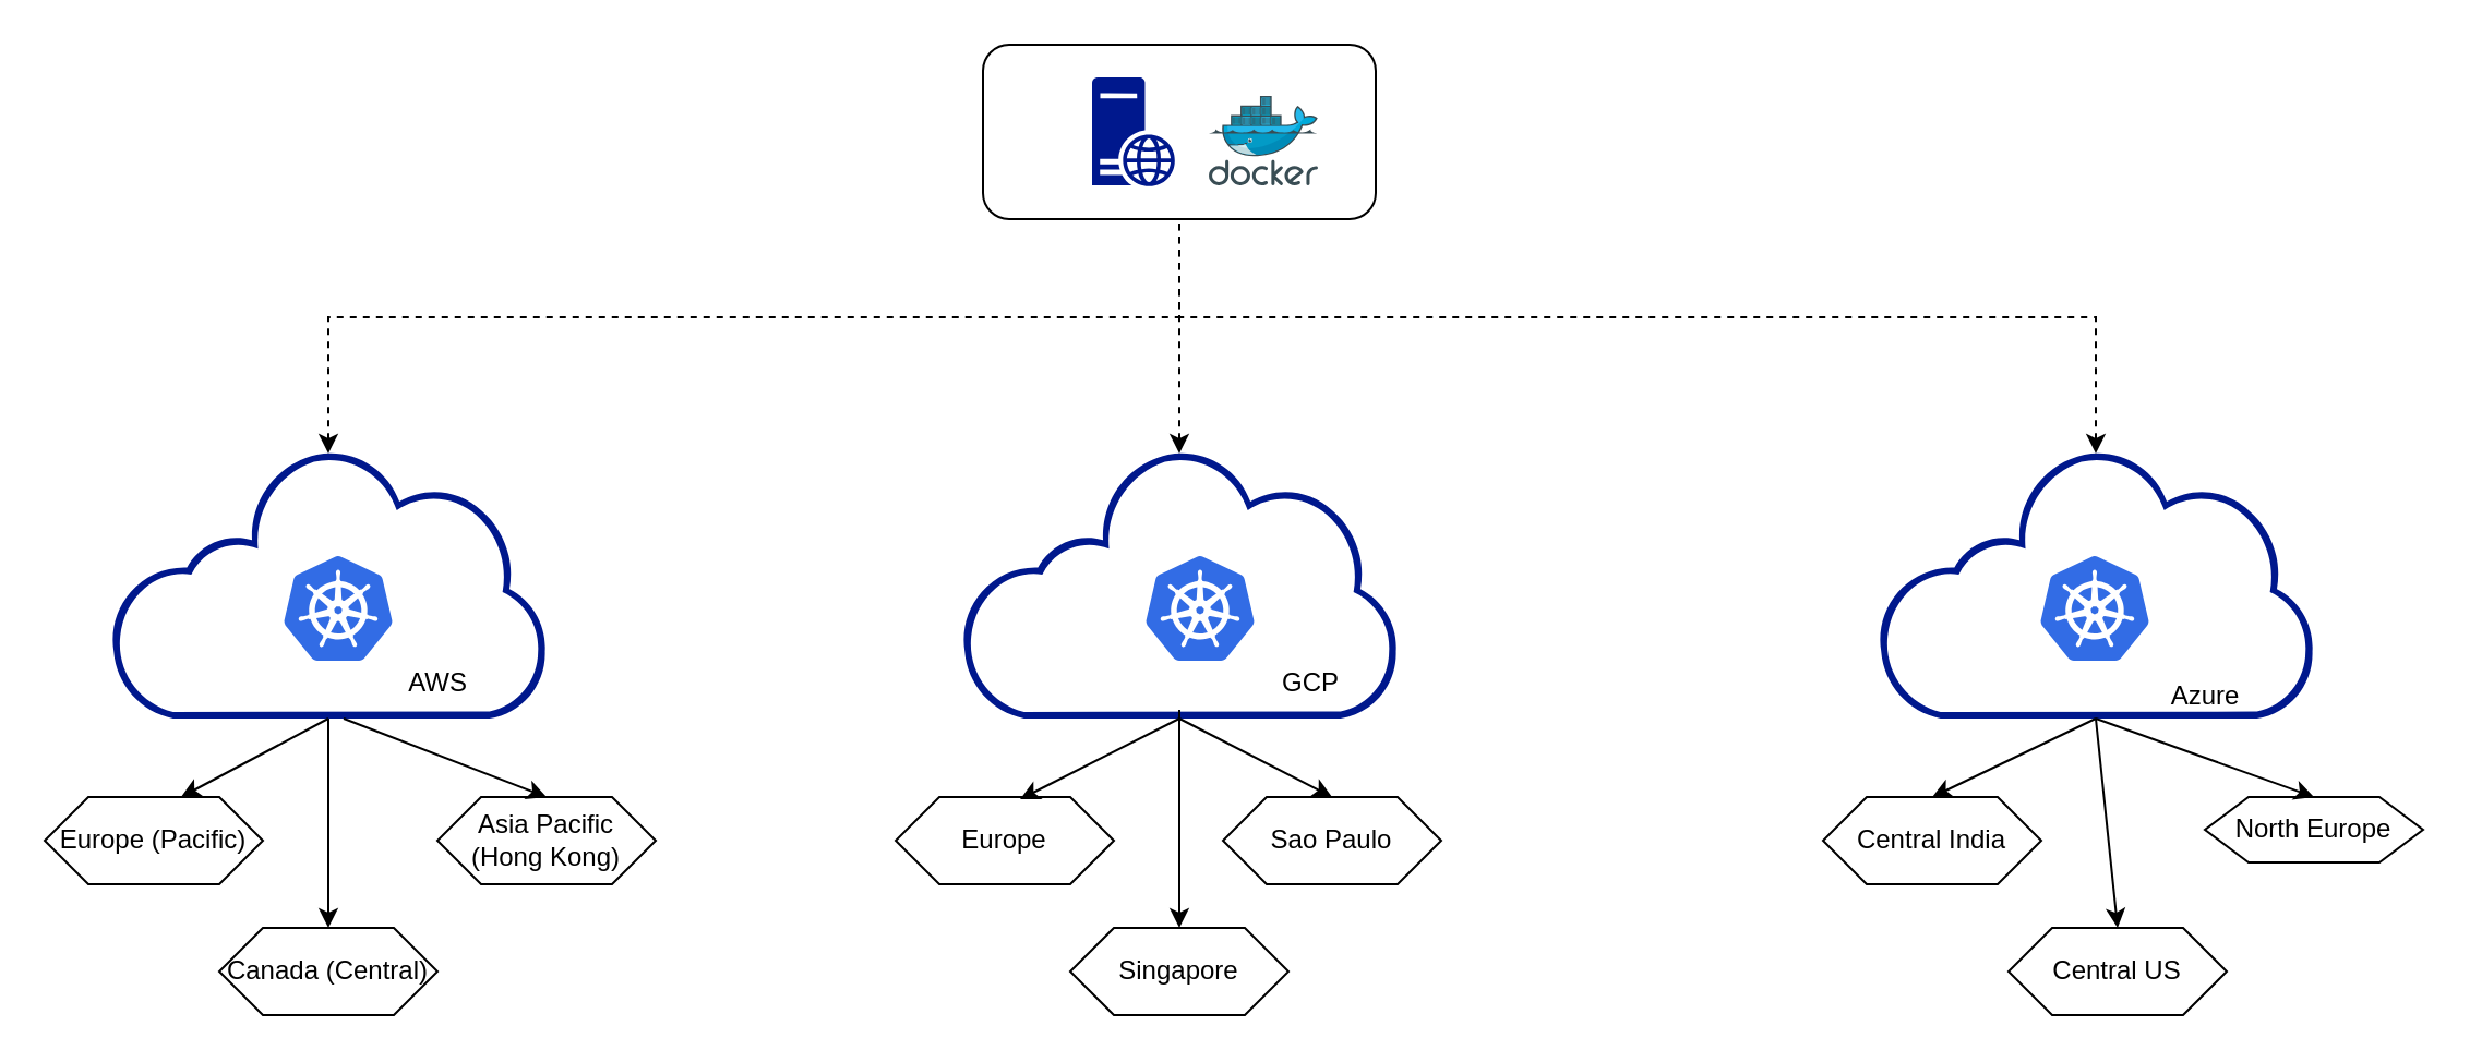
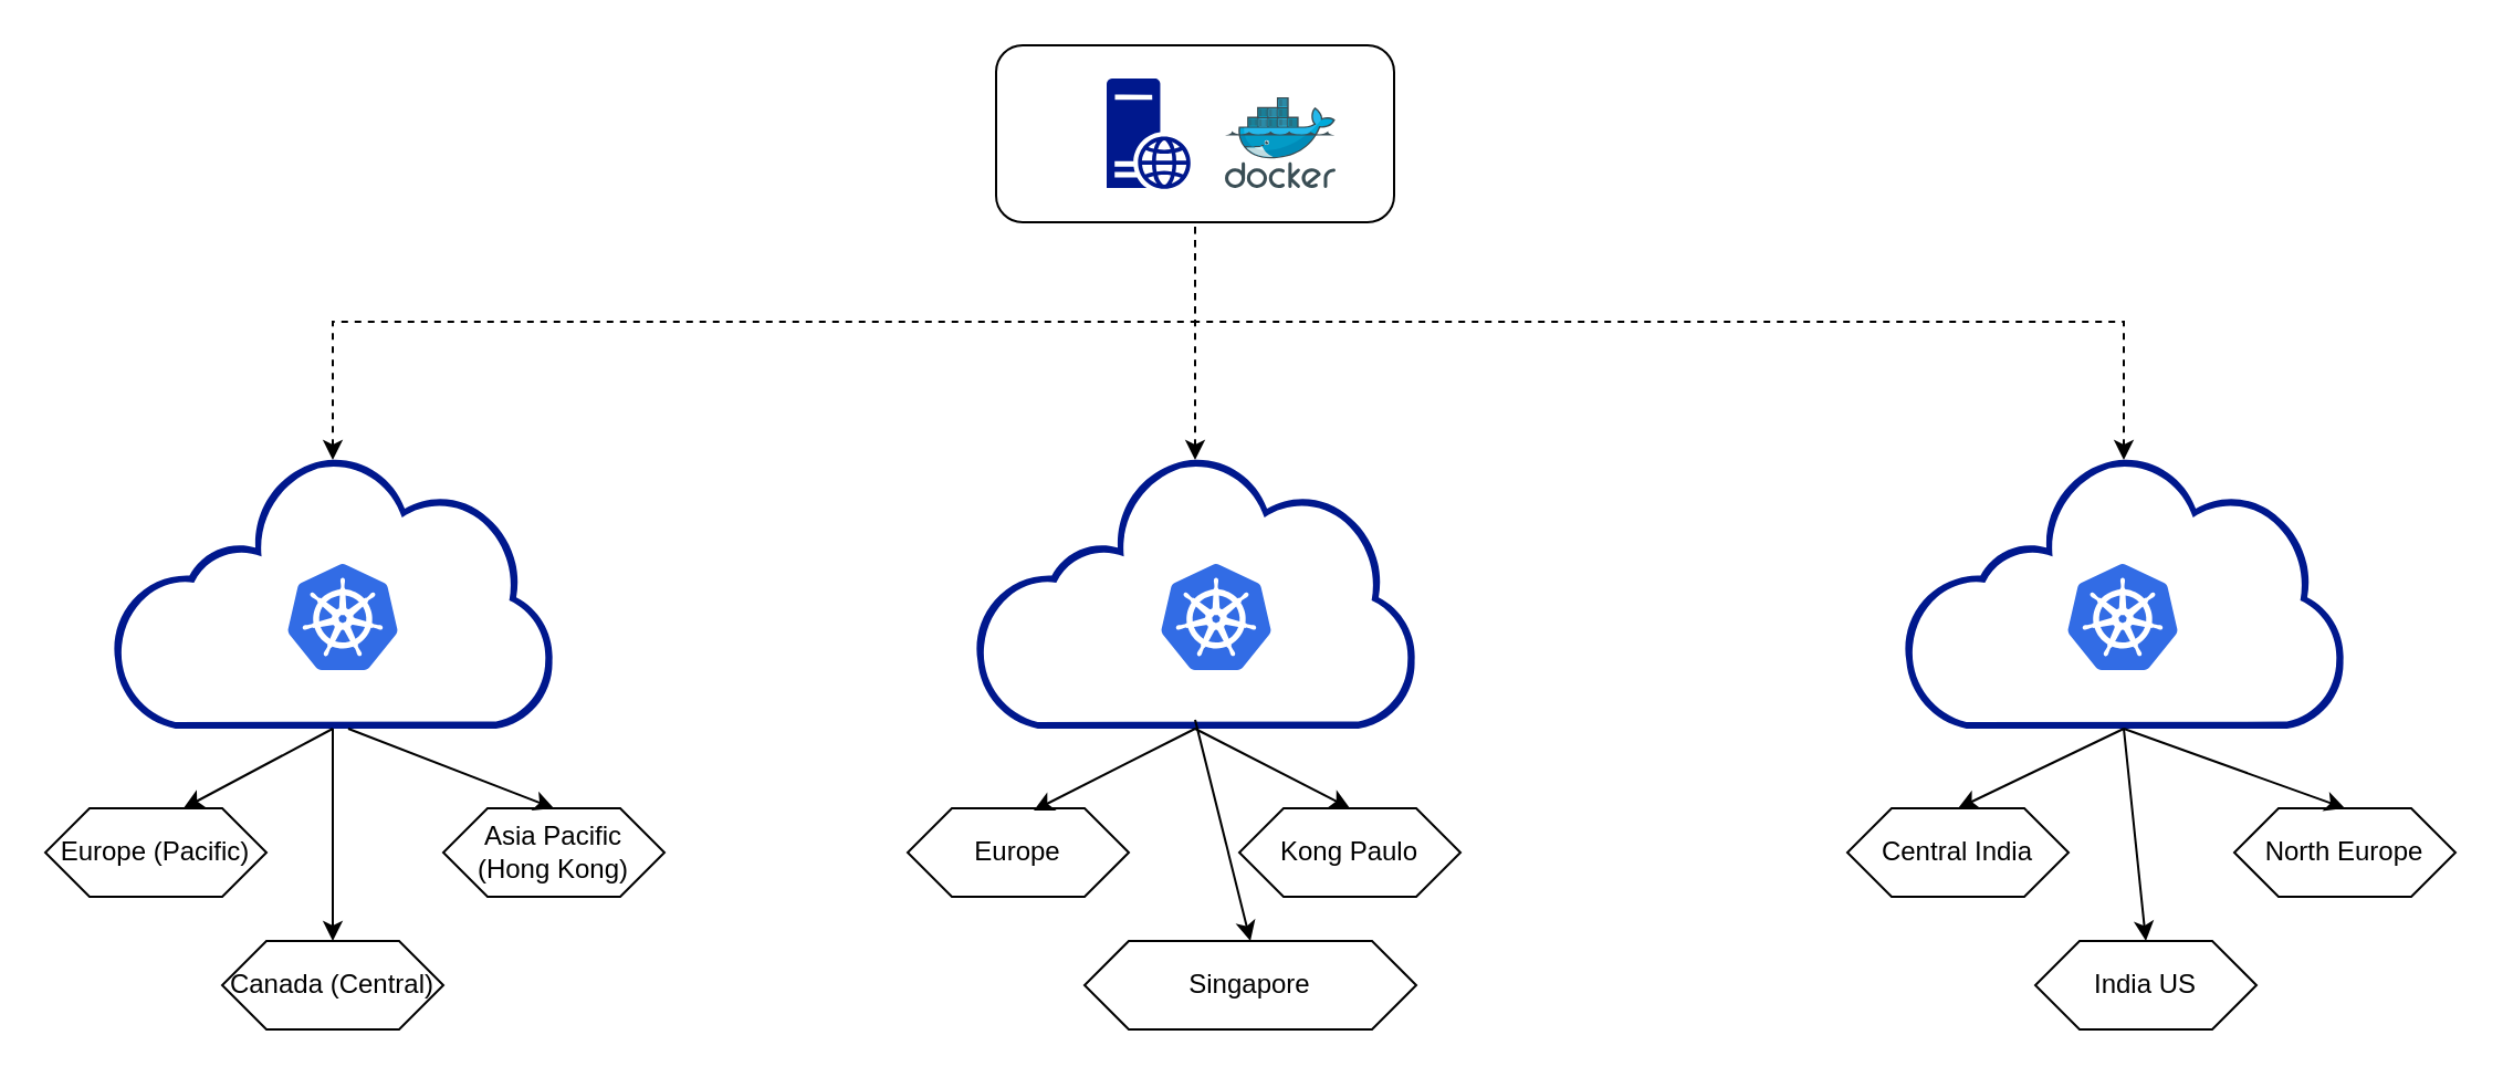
  <mxCell id="0" />
  <mxCell id="1" parent="0" />
  <mxCell id="2" value="" style="sketch=0;aspect=fixed;pointerEvents=1;shadow=0;dashed=0;html=1;strokeColor=none;labelPosition=center;verticalLabelPosition=bottom;verticalAlign=top;align=center;fillColor=#00188D;shape=mxgraph.mscae.enterprise.web_server" vertex="1" parent="1"><mxGeometry x="500" y="35" width="38" height="50" as="geometry" /></mxCell>
  <mxCell id="3" value="" style="sketch=0;aspect=fixed;html=1;points=[];align=center;image;fontSize=12;image=img/lib/mscae/Docker.svg;" vertex="1" parent="1"><mxGeometry x="554" y="44" width="50" height="41" as="geometry" /></mxCell>
  <mxCell id="4" value="" style="rounded=1;whiteSpace=wrap;html=1;fillColor=none;" vertex="1" parent="1"><mxGeometry x="450" y="20" width="180" height="80" as="geometry" /></mxCell>
  <mxCell id="5" value="" style="endArrow=none;dashed=1;html=1;rounded=0;startArrow=classic;startFill=1;entryX=0.5;entryY=1;entryDx=0;entryDy=0;edgeStyle=orthogonalEdgeStyle;exitX=0.5;exitY=0.02;exitDx=0;exitDy=0;exitPerimeter=0;" edge="1" parent="1" source="11" target="4"><mxGeometry width="50" height="50" relative="1" as="geometry"><mxPoint x="410" y="185" as="sourcePoint" /><mxPoint x="580" y="285" as="targetPoint" /><Array as="points"><mxPoint x="150" y="145" /><mxPoint x="540" y="145" /></Array></mxGeometry></mxCell>
  <mxCell id="6" value="" style="endArrow=none;dashed=1;html=1;rounded=0;startArrow=classic;startFill=1;entryX=0.5;entryY=1;entryDx=0;entryDy=0;edgeStyle=orthogonalEdgeStyle;exitX=0.5;exitY=0.02;exitDx=0;exitDy=0;exitPerimeter=0;" edge="1" parent="1" source="13" target="4"><mxGeometry width="50" height="50" relative="1" as="geometry"><mxPoint x="694" y="185" as="sourcePoint" /><mxPoint x="554" y="115" as="targetPoint" /><Array as="points"><mxPoint x="960" y="145" /><mxPoint x="540" y="145" /></Array></mxGeometry></mxCell>
  <mxCell id="7" value="" style="endArrow=none;dashed=1;html=1;rounded=0;startArrow=classic;startFill=1;entryX=0.5;entryY=1;entryDx=0;entryDy=0;exitX=0.5;exitY=0.02;exitDx=0;exitDy=0;exitPerimeter=0;" edge="1" parent="1" source="12" target="4"><mxGeometry width="50" height="50" relative="1" as="geometry"><mxPoint x="550" y="185" as="sourcePoint" /><mxPoint x="570" y="125" as="targetPoint" /></mxGeometry></mxCell>
  <mxCell id="8" value="" style="sketch=0;aspect=fixed;html=1;points=[];align=center;image;fontSize=12;image=img/lib/mscae/Kubernetes.svg;fillColor=none;" vertex="1" parent="1"><mxGeometry x="130" y="255" width="50" height="48" as="geometry" /></mxCell>
  <mxCell id="9" value="" style="sketch=0;aspect=fixed;html=1;points=[];align=center;image;fontSize=12;image=img/lib/mscae/Kubernetes.svg;fillColor=none;" vertex="1" parent="1"><mxGeometry x="525" y="255" width="50" height="48" as="geometry" /></mxCell>
  <mxCell id="10" value="" style="sketch=0;aspect=fixed;html=1;points=[];align=center;image;fontSize=12;image=img/lib/mscae/Kubernetes.svg;fillColor=none;" vertex="1" parent="1"><mxGeometry x="935" y="255" width="50" height="48" as="geometry" /></mxCell>
  <mxCell id="11" value="" style="sketch=0;aspect=fixed;pointerEvents=1;shadow=0;dashed=0;html=1;strokeColor=none;labelPosition=center;verticalLabelPosition=bottom;verticalAlign=top;align=center;fillColor=#00188D;shape=mxgraph.mscae.enterprise.internet_hollow" vertex="1" parent="1"><mxGeometry x="50" y="205" width="200" height="124" as="geometry" /></mxCell>
  <mxCell id="12" value="" style="sketch=0;aspect=fixed;pointerEvents=1;shadow=0;dashed=0;html=1;strokeColor=none;labelPosition=center;verticalLabelPosition=bottom;verticalAlign=top;align=center;fillColor=#00188D;shape=mxgraph.mscae.enterprise.internet_hollow" vertex="1" parent="1"><mxGeometry x="440" y="205" width="200" height="124" as="geometry" /></mxCell>
  <mxCell id="13" value="" style="sketch=0;aspect=fixed;pointerEvents=1;shadow=0;dashed=0;html=1;strokeColor=none;labelPosition=center;verticalLabelPosition=bottom;verticalAlign=top;align=center;fillColor=#00188D;shape=mxgraph.mscae.enterprise.internet_hollow" vertex="1" parent="1"><mxGeometry x="860" y="205" width="200" height="124" as="geometry" /></mxCell>
- <mxCell id="14" value="AWS" style="text;html=1;align=center;verticalAlign=middle;resizable=0;points=[];autosize=1;strokeColor=none;fillColor=none;" vertex="1" parent="1"><mxGeometry x="180" y="303" width="40" height="20" as="geometry" /></mxCell>
- <mxCell id="15" value="GCP" style="text;html=1;align=center;verticalAlign=middle;resizable=0;points=[];autosize=1;strokeColor=none;fillColor=none;" vertex="1" parent="1"><mxGeometry x="580" y="303" width="40" height="20" as="geometry" /></mxCell>
- <mxCell id="16" value="Azure" style="text;html=1;align=center;verticalAlign=middle;resizable=0;points=[];autosize=1;strokeColor=none;fillColor=none;" vertex="1" parent="1"><mxGeometry x="985" y="309" width="50" height="20" as="geometry" /></mxCell>
- <mxCell id="17" value="North Europe" style="shape=hexagon;perimeter=hexagonPerimeter2;whiteSpace=wrap;html=1;fixedSize=1;fillColor=none;" vertex="1" parent="1"><mxGeometry x="1010" y="365" width="100" height="30" as="geometry" /></mxCell>
+ <mxCell id="17" value="North Europe" style="shape=hexagon;perimeter=hexagonPerimeter2;whiteSpace=wrap;html=1;fixedSize=1;fillColor=none;" vertex="1" parent="1"><mxGeometry x="1010" y="365" width="100" height="40" as="geometry" /></mxCell>
  <mxCell id="18" value="Central India" style="shape=hexagon;perimeter=hexagonPerimeter2;whiteSpace=wrap;html=1;fixedSize=1;fillColor=none;" vertex="1" parent="1"><mxGeometry x="835" y="365" width="100" height="40" as="geometry" /></mxCell>
- <mxCell id="19" value="Singapore" style="shape=hexagon;perimeter=hexagonPerimeter2;whiteSpace=wrap;html=1;fixedSize=1;fillColor=none;" vertex="1" parent="1"><mxGeometry x="490" y="425" width="100" height="40" as="geometry" /></mxCell>
- <mxCell id="20" value="Sao Paulo" style="shape=hexagon;perimeter=hexagonPerimeter2;whiteSpace=wrap;html=1;fixedSize=1;fillColor=none;" vertex="1" parent="1"><mxGeometry x="560" y="365" width="100" height="40" as="geometry" /></mxCell>
- <mxCell id="21" value="Central US" style="shape=hexagon;perimeter=hexagonPerimeter2;whiteSpace=wrap;html=1;fixedSize=1;fillColor=none;" vertex="1" parent="1"><mxGeometry x="920" y="425" width="100" height="40" as="geometry" /></mxCell>
+ <mxCell id="19" value="Singapore" style="shape=hexagon;perimeter=hexagonPerimeter2;whiteSpace=wrap;html=1;fixedSize=1;fillColor=none;" vertex="1" parent="1"><mxGeometry x="490" y="425" width="150" height="40" as="geometry" /></mxCell>
+ <mxCell id="20" value="Kong Paulo" style="shape=hexagon;perimeter=hexagonPerimeter2;whiteSpace=wrap;html=1;fixedSize=1;fillColor=none;" vertex="1" parent="1"><mxGeometry x="560" y="365" width="100" height="40" as="geometry" /></mxCell>
+ <mxCell id="21" value="India US" style="shape=hexagon;perimeter=hexagonPerimeter2;whiteSpace=wrap;html=1;fixedSize=1;fillColor=none;" vertex="1" parent="1"><mxGeometry x="920" y="425" width="100" height="40" as="geometry" /></mxCell>
  <mxCell id="22" value="Canada (Central)" style="shape=hexagon;perimeter=hexagonPerimeter2;whiteSpace=wrap;html=1;fixedSize=1;fillColor=none;" vertex="1" parent="1"><mxGeometry x="100" y="425" width="100" height="40" as="geometry" /></mxCell>
  <mxCell id="23" value="Asia Pacific (Hong Kong)" style="shape=hexagon;perimeter=hexagonPerimeter2;whiteSpace=wrap;html=1;fixedSize=1;fillColor=none;" vertex="1" parent="1"><mxGeometry x="200" y="365" width="100" height="40" as="geometry" /></mxCell>
  <mxCell id="24" value="Europe (Pacific)" style="shape=hexagon;perimeter=hexagonPerimeter2;whiteSpace=wrap;html=1;fixedSize=1;fillColor=none;" vertex="1" parent="1"><mxGeometry x="20" y="365" width="100" height="40" as="geometry" /></mxCell>
  <mxCell id="25" value="Europe" style="shape=hexagon;perimeter=hexagonPerimeter2;whiteSpace=wrap;html=1;fixedSize=1;fillColor=none;" vertex="1" parent="1"><mxGeometry x="410" y="365" width="100" height="40" as="geometry" /></mxCell>
  <mxCell id="26" value="" style="endArrow=classic;html=1;rounded=0;entryX=0.625;entryY=0;entryDx=0;entryDy=0;exitX=0.5;exitY=1;exitDx=0;exitDy=0;exitPerimeter=0;" edge="1" parent="1" source="11" target="24"><mxGeometry width="50" height="50" relative="1" as="geometry"><mxPoint x="200" y="565" as="sourcePoint" /><mxPoint x="250" y="515" as="targetPoint" /></mxGeometry></mxCell>
  <mxCell id="27" value="" style="endArrow=classic;html=1;rounded=0;entryX=0.5;entryY=0;entryDx=0;entryDy=0;exitX=0.535;exitY=1;exitDx=0;exitDy=0;exitPerimeter=0;" edge="1" parent="1" source="11" target="23"><mxGeometry width="50" height="50" relative="1" as="geometry"><mxPoint x="310" y="345" as="sourcePoint" /><mxPoint x="360" y="295" as="targetPoint" /></mxGeometry></mxCell>
  <mxCell id="28" value="" style="endArrow=classic;html=1;rounded=0;exitX=0.5;exitY=1;exitDx=0;exitDy=0;exitPerimeter=0;entryX=0.5;entryY=0;entryDx=0;entryDy=0;" edge="1" parent="1" source="11" target="22"><mxGeometry width="50" height="50" relative="1" as="geometry"><mxPoint x="270" y="545" as="sourcePoint" /><mxPoint x="320" y="495" as="targetPoint" /></mxGeometry></mxCell>
  <mxCell id="29" value="" style="endArrow=classic;html=1;rounded=0;exitX=0.5;exitY=1;exitDx=0;exitDy=0;exitPerimeter=0;entryX=0.57;entryY=0.025;entryDx=0;entryDy=0;entryPerimeter=0;" edge="1" parent="1" source="12" target="25"><mxGeometry width="50" height="50" relative="1" as="geometry"><mxPoint x="390" y="515" as="sourcePoint" /><mxPoint x="440" y="465" as="targetPoint" /></mxGeometry></mxCell>
  <mxCell id="30" value="" style="endArrow=classic;html=1;rounded=0;exitX=0.5;exitY=1;exitDx=0;exitDy=0;exitPerimeter=0;entryX=0.5;entryY=0;entryDx=0;entryDy=0;" edge="1" parent="1" source="12" target="20"><mxGeometry width="50" height="50" relative="1" as="geometry"><mxPoint x="700" y="515" as="sourcePoint" /><mxPoint x="750" y="465" as="targetPoint" /></mxGeometry></mxCell>
  <mxCell id="31" value="" style="endArrow=classic;html=1;rounded=0;entryX=0.5;entryY=0;entryDx=0;entryDy=0;" edge="1" parent="1" target="19"><mxGeometry width="50" height="50" relative="1" as="geometry"><mxPoint x="540" y="325" as="sourcePoint" /><mxPoint x="480" y="475" as="targetPoint" /></mxGeometry></mxCell>
  <mxCell id="32" value="" style="endArrow=classic;html=1;rounded=0;exitX=0.5;exitY=1;exitDx=0;exitDy=0;exitPerimeter=0;entryX=0.5;entryY=0;entryDx=0;entryDy=0;" edge="1" parent="1" source="13" target="18"><mxGeometry width="50" height="50" relative="1" as="geometry"><mxPoint x="850" y="525" as="sourcePoint" /><mxPoint x="900" y="475" as="targetPoint" /></mxGeometry></mxCell>
  <mxCell id="33" value="" style="endArrow=classic;html=1;rounded=0;exitX=0.5;exitY=1;exitDx=0;exitDy=0;exitPerimeter=0;entryX=0.5;entryY=0;entryDx=0;entryDy=0;" edge="1" parent="1" source="13" target="21"><mxGeometry width="50" height="50" relative="1" as="geometry"><mxPoint x="900" y="555" as="sourcePoint" /><mxPoint x="950" y="505" as="targetPoint" /></mxGeometry></mxCell>
  <mxCell id="34" value="" style="endArrow=classic;html=1;rounded=0;exitX=0.5;exitY=1;exitDx=0;exitDy=0;exitPerimeter=0;entryX=0.5;entryY=0;entryDx=0;entryDy=0;" edge="1" parent="1" source="13" target="17"><mxGeometry width="50" height="50" relative="1" as="geometry"><mxPoint x="1090" y="485" as="sourcePoint" /><mxPoint x="1140" y="435" as="targetPoint" /></mxGeometry></mxCell>
